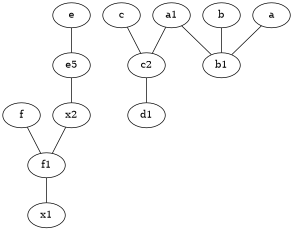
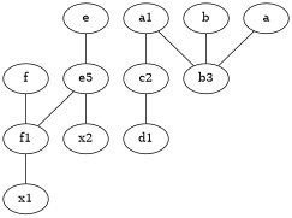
  graph {
    n1 [label=e5]
    e
    f1
    x2
    n5 [label=c2]
-   c
    d1
    x1
    f
    b
-   b1
+   b1 [label=b3]
    a1
    a
-   x2 -- f1
+   n1 -- f1
    n1 -- x2
    e -- n1
    f1 -- x1
    n5 -- d1
-   c -- n5
    f -- f1
    b -- b1
    a1 -- n5
    a1 -- b1
    a -- b1
  }
